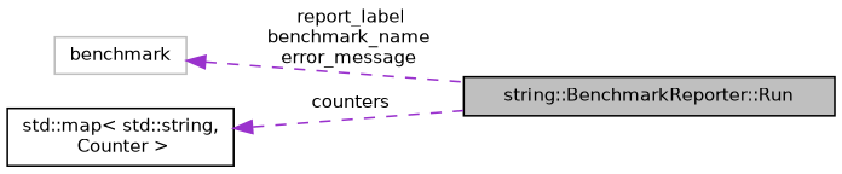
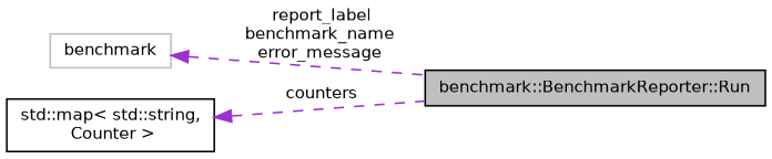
  digraph {
    rankdir=LR
    node [color=black fillcolor=white fontname=Helvetica fontsize=10 shape=record style=filled]
    edge [color=darkorchid3 dir=back fontname=Helvetica fontsize=10 labelfontname=Helvetica labelfontsize=10 style=dashed]
-   n1 [fillcolor=grey75 fontcolor=black height=0.2 label="string::BenchmarkReporter::Run" width=0.4]
+   n1 [fillcolor=grey75 fontcolor=black height=0.2 label="benchmark::BenchmarkReporter::Run" width=0.4]
    n2 [color=grey75 height=0.2 label=benchmark width=0.4]
    n3 [height=0.2 label="std::map\< std::string,\l Counter \>" width=0.4]
    n2 -> n1 [label=" report_label\nbenchmark_name\nerror_message"]
    n3 -> n1 [label=" counters"]
  }
